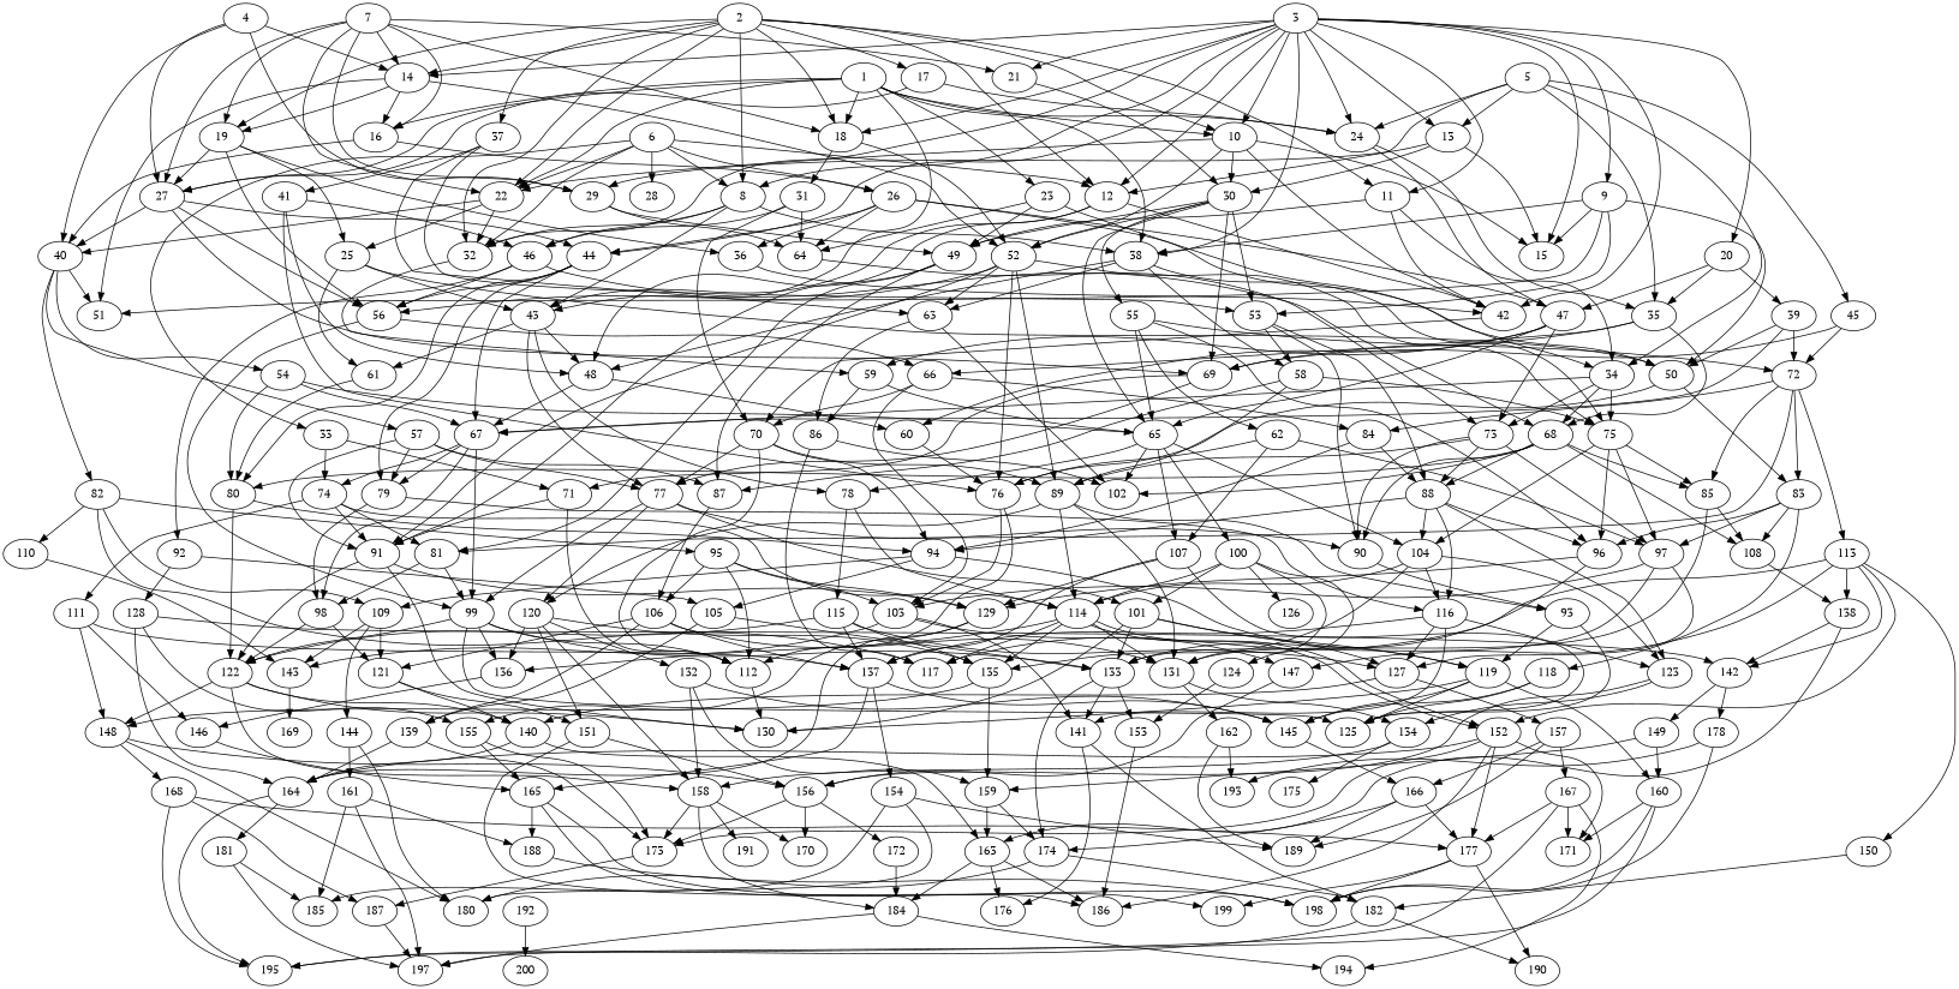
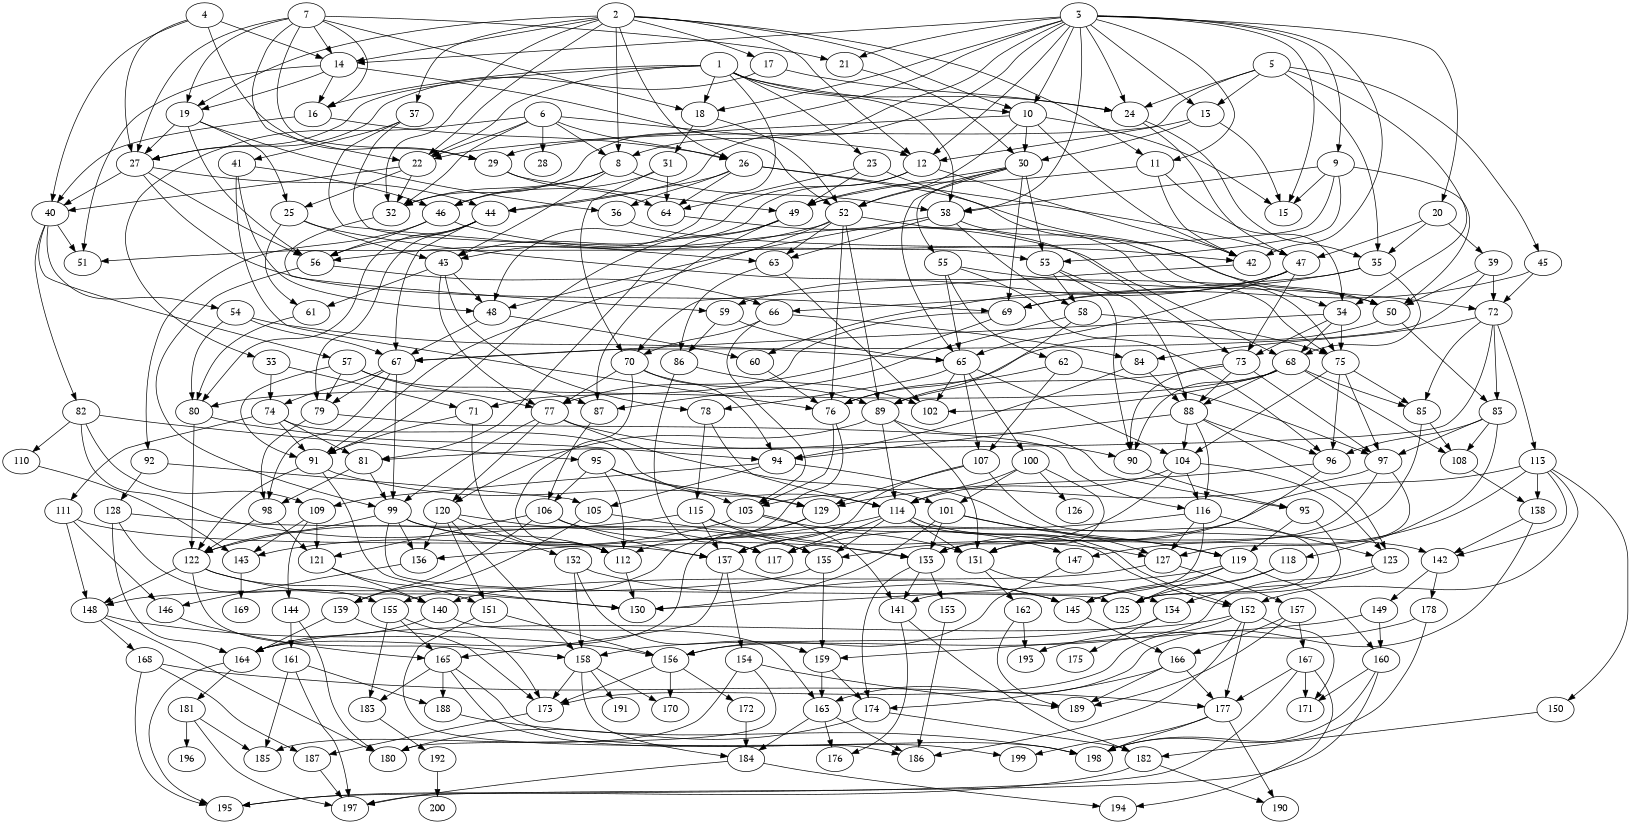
  digraph {
    fontname="PT Serif"
    node [alpha=0.09 fontname="PT Serif"]
    edge [fontname="PT Serif"]
    1 [alpha=0.11]
    10 [alpha=0.15]
    16 [alpha=0.03]
    18
    22 [alpha=0.11]
    23 [alpha=0.04]
    24 [alpha=0.10]
    27 [alpha=0.17]
    38 [alpha=0.14]
    43
    15 [alpha=0.15]
    42 [alpha=0.02]
    30 [alpha=0.17]
    52 [alpha=0.08]
    40 [alpha=0.05]
    26 [alpha=0.11]
    31 [alpha=0.04]
    32 [alpha=0.17]
    25 [alpha=0.14]
    34 [alpha=0.06]
    49
    64 [alpha=0.05]
    35 [alpha=0.18]
    47 [alpha=0.16]
    44 [alpha=0.20]
    56 [alpha=0.07]
    69 [alpha=0.11]
    48 [alpha=0.17]
    75 [alpha=0.01]
    63 [alpha=0.19]
    58 [alpha=0.10]
    61 [alpha=0.04]
    77 [alpha=0.13]
    78 [alpha=0.14]
    70 [alpha=0.14]
    53 [alpha=0.17]
    55 [alpha=0.18]
    65 [alpha=0.05]
    76 [alpha=0.11]
    91 [alpha=0.07]
    89 [alpha=0.13]
    51 [alpha=0.01]
    54 [alpha=0.06]
    57 [alpha=0.14]
    82 [alpha=0.08]
    36 [alpha=0.11]
    50 [alpha=0.17]
    46 [alpha=0.02]
    59 [alpha=0.11]
    67
    68 [alpha=0.17]
    73 [alpha=0.12]
    81 [alpha=0.13]
    87 [alpha=0.10]
    79 [alpha=0.03]
    80 [alpha=0.03]
    66 [alpha=0.06]
    60 [alpha=0.01]
    99 [alpha=0.04]
    71 [alpha=0.19]
    96 [alpha=0.03]
    104
    85 [alpha=0.16]
    97
    102 [alpha=0.04]
    86 [alpha=0.19]
    90
    101 [alpha=0.03]
    120 [alpha=0.13]
    114 [alpha=0.06]
    115
    2 [alpha=0.13]
    8 [alpha=0.08]
    11 [alpha=0.03]
    12 [alpha=0.20]
    14 [alpha=0.01]
    17 [alpha=0.19]
    19 [alpha=0.14]
    37
    41 [alpha=0.00]
    92 [alpha=0.02]
    88 [alpha=0.00]
    3 [alpha=0.06]
    9 [alpha=0.15]
    13 [alpha=0.20]
    20 [alpha=0.18]
    21 [alpha=0.14]
    29 [alpha=0.02]
    39 [alpha=0.10]
    83 [alpha=0.17]
    72 [alpha=0.19]
    94 [alpha=0.15]
    112 [alpha=0.19]
    74 [alpha=0.20]
    98 [alpha=0.17]
    116 [alpha=0.07]
    122 [alpha=0.02]
    4 [alpha=0.17]
    95 [alpha=0.12]
    109 [alpha=0.20]
    110 [alpha=0.20]
    117 [alpha=0.07]
    5 [alpha=0.03]
    45 [alpha=0.00]
    108 [alpha=0.01]
    84 [alpha=0.08]
    103 [alpha=0.07]
    113 [alpha=0.08]
    6 [alpha=0.05]
    28 [alpha=0.08]
    33 [alpha=0.00]
    111 [alpha=0.07]
    7 [alpha=0.13]
    105 [alpha=0.02]
    128 [alpha=0.15]
    118 [alpha=0.20]
    123 [alpha=0.17]
    93 [alpha=0.11]
    62 [alpha=0.03]
    107 [alpha=0.14]
    100 [alpha=0.00]
    129 [alpha=0.14]
    130 [alpha=0.13]
    131
    106 [alpha=0.13]
    133 [alpha=0.05]
    125
    136 [alpha=0.19]
    137 [alpha=0.10]
-   124 [alpha=0.06]
    126 [alpha=0.10]
    135 [alpha=0.15]
    119 [alpha=0.16]
    146 [alpha=0.08]
    148 [alpha=0.13]
    152
    121 [alpha=0.05]
    138 [alpha=0.05]
    127 [alpha=0.03]
    141 [alpha=0.03]
    143 [alpha=0.11]
    147 [alpha=0.11]
    142 [alpha=0.15]
    150 [alpha=0.15]
    144 [alpha=0.00]
    132 [alpha=0.02]
    151 [alpha=0.14]
    158 [alpha=0.00]
    140 [alpha=0.10]
    139 [alpha=0.05]
    155 [alpha=0.03]
    164 [alpha=0.00]
    145 [alpha=0.11]
    134 [alpha=0.01]
    162
    156 [alpha=0.10]
    153 [alpha=0.11]
    174 [alpha=0.08]
    157 [alpha=0.13]
    154 [alpha=0.01]
    165 [alpha=0.13]
    159 [alpha=0.19]
    176 [alpha=0.04]
    182 [alpha=0.04]
    169 [alpha=0.01]
    163 [alpha=0.05]
    160 [alpha=0.10]
    149 [alpha=0.17]
    178 [alpha=0.16]
    173 [alpha=0.16]
    186 [alpha=0.15]
    171 [alpha=0.19]
    177 [alpha=0.02]
    180 [alpha=0.13]
    168 [alpha=0.08]
    170 [alpha=0.10]
    184 [alpha=0.17]
    191 [alpha=0.05]
    161 [alpha=0.08]
    166 [alpha=0.01]
    175 [alpha=0.01]
    189 [alpha=0.03]
    193 [alpha=0.02]
    172 [alpha=0.11]
+   183 [alpha=0.13]
    181 [alpha=0.00]
    195 [alpha=0.17]
    197 [alpha=0.06]
    198 [alpha=0.06]
    167 [alpha=0.06]
    190 [alpha=0.12]
    187 [alpha=0.18]
    185
    188 [alpha=0.02]
    199 [alpha=0.14]
    194 [alpha=0.11]
    192 [alpha=0.05]
+   196 [alpha=0.05]
    200
    1 -> 10
    1 -> 16
    1 -> 18
    1 -> 22
    1 -> 23
    1 -> 24
    1 -> 27
    1 -> 38
    1 -> 43
    10 -> 22
    10 -> 15
    10 -> 42
    10 -> 30
    10 -> 52
    16 -> 40
    16 -> 26
    18 -> 52
    18 -> 31
    22 -> 40
    22 -> 32
    22 -> 25
    23 -> 34
    23 -> 49
    23 -> 64
    24 -> 35
    24 -> 47
    27 -> 40
    27 -> 44
    27 -> 56
    27 -> 69
    38 -> 48
    38 -> 75
    38 -> 63
    38 -> 58
    43 -> 48
    43 -> 61
    43 -> 77
    43 -> 78
    42 -> 70
    30 -> 52
    30 -> 49
    30 -> 69
    30 -> 53
    30 -> 55
    30 -> 65
    52 -> 56
    52 -> 75
    52 -> 63
    52 -> 76
    52 -> 91
    52 -> 89
    40 -> 51
    40 -> 54
    40 -> 57
    40 -> 82
    26 -> 64
    26 -> 47
    26 -> 44
    26 -> 36
    26 -> 50
    31 -> 64
    31 -> 70
    31 -> 46
    32 -> 59
    25 -> 43
    25 -> 61
    25 -> 50
    34 -> 75
    34 -> 67
    34 -> 68
    34 -> 73
    49 -> 91
    49 -> 81
    49 -> 87
    64 -> 73
    35 -> 69
    35 -> 68
    35 -> 66
    47 -> 65
    47 -> 59
    47 -> 73
    47 -> 60
    44 -> 56
    44 -> 67
    44 -> 79
    44 -> 80
    56 -> 66
    56 -> 99
    69 -> 77
    69 -> 71
    48 -> 67
    48 -> 60
    75 -> 96
    75 -> 104
    75 -> 85
    75 -> 97
    63 -> 102
    63 -> 86
    58 -> 75
    58 -> 89
    58 -> 87
    61 -> 80
    77 -> 99
    77 -> 90
    77 -> 101
    77 -> 120
    78 -> 114
    78 -> 115
    70 -> 77
    70 -> 89
    70 -> 94
    70 -> 112
    53 -> 58
    53 -> 90
    53 -> 88
    55 -> 65
    55 -> 96
    55 -> 72
    55 -> 62
    65 -> 78
    65 -> 104
    65 -> 102
    65 -> 107
    65 -> 100
    76 -> 112
    76 -> 103
    91 -> 122
    91 -> 129
    91 -> 130
    89 -> 120
    89 -> 114
    89 -> 93
    89 -> 131
    54 -> 65
    54 -> 67
    54 -> 80
    57 -> 77
    57 -> 91
    57 -> 87
    57 -> 79
    82 -> 95
    82 -> 109
    82 -> 110
    82 -> 117
    36 -> 42
    50 -> 76
    50 -> 83
    46 -> 56
    46 -> 68
    46 -> 92
    59 -> 65
    59 -> 86
    67 -> 79
    67 -> 99
    67 -> 74
    67 -> 98
    68 -> 80
    68 -> 85
    68 -> 102
    68 -> 90
    68 -> 88
    68 -> 108
    73 -> 89
    73 -> 97
    73 -> 90
    73 -> 88
    81 -> 99
    81 -> 98
    87 -> 106
    79 -> 98
    79 -> 116
    80 -> 94
    80 -> 122
    66 -> 70
    66 -> 84
    66 -> 103
    60 -> 76
    99 -> 112
    99 -> 122
    99 -> 133
    99 -> 125
    99 -> 136
    71 -> 91
    71 -> 112
    96 -> 129
    96 -> 133
    104 -> 114
    104 -> 116
    104 -> 123
    104 -> 135
    85 -> 108
    85 -> 131
    97 -> 103
    97 -> 133
    97 -> 127
    86 -> 102
    86 -> 117
    90 -> 93
    101 -> 130
    101 -> 133
    101 -> 119
    101 -> 127
    120 -> 136
    120 -> 135
    120 -> 132
    120 -> 151
    120 -> 158
    114 -> 117
    114 -> 131
    114 -> 136
    114 -> 135
    114 -> 152
    114 -> 152
    115 -> 122
    115 -> 137
    115 -> 135
    115 -> 127
    2 -> 10
-   2 -> 18
+   2 -> 26
    2 -> 22
    2 -> 32
    2 -> 8
    2 -> 11
    2 -> 12
    2 -> 14
    2 -> 17
    2 -> 19
    2 -> 37
    8 -> 38
    8 -> 43
    8 -> 32
    8 -> 46
    11 -> 42
    11 -> 34
    11 -> 49
    12 -> 43
    12 -> 42
    12 -> 48
    14 -> 16
    14 -> 52
    14 -> 51
    14 -> 19
    17 -> 24
    17 -> 27
    19 -> 27
    19 -> 25
    19 -> 56
    19 -> 36
    37 -> 63
    37 -> 53
    37 -> 41
    41 -> 48
    41 -> 76
    41 -> 46
    92 -> 105
    92 -> 128
    88 -> 96
    88 -> 104
    88 -> 94
    88 -> 116
    88 -> 123
    3 -> 10
    3 -> 18
    3 -> 24
    3 -> 38
    3 -> 15
    3 -> 42
    3 -> 32
    3 -> 44
    3 -> 8
    3 -> 11
    3 -> 12
    3 -> 14
    3 -> 9
    3 -> 13
    3 -> 20
    3 -> 21
    9 -> 38
    9 -> 15
    9 -> 53
    9 -> 51
    9 -> 50
    13 -> 15
    13 -> 30
    13 -> 29
    20 -> 35
    20 -> 47
    20 -> 39
    21 -> 30
    29 -> 49
    29 -> 64
    39 -> 50
    39 -> 67
    39 -> 72
    83 -> 96
    83 -> 97
    83 -> 108
    83 -> 118
    72 -> 81
    72 -> 85
    72 -> 83
    72 -> 84
    72 -> 113
    94 -> 109
    94 -> 105
    94 -> 119
    112 -> 130
    74 -> 91
    74 -> 81
    74 -> 114
    74 -> 111
    98 -> 122
    98 -> 121
    116 -> 123
    116 -> 137
    116 -> 127
    116 -> 141
    122 -> 130
    122 -> 148
    122 -> 158
    122 -> 140
    4 -> 27
    4 -> 40
    4 -> 14
    4 -> 29
    95 -> 112
    95 -> 103
    95 -> 129
    95 -> 106
    109 -> 121
    109 -> 143
    109 -> 144
    110 -> 143
    5 -> 24
    5 -> 34
    5 -> 35
    5 -> 12
    5 -> 13
    5 -> 45
    45 -> 69
    45 -> 72
    108 -> 138
    84 -> 88
    84 -> 94
    103 -> 141
    103 -> 143
    103 -> 147
    113 -> 117
    113 -> 152
    113 -> 138
    113 -> 147
    113 -> 142
    113 -> 150
    6 -> 22
    6 -> 26
    6 -> 32
    6 -> 8
    6 -> 12
    6 -> 28
    6 -> 33
    33 -> 71
    33 -> 74
    111 -> 137
    111 -> 146
    111 -> 148
    7 -> 16
    7 -> 18
    7 -> 22
    7 -> 27
    7 -> 14
    7 -> 19
    7 -> 21
    7 -> 29
    105 -> 133
    105 -> 139
    128 -> 142
    128 -> 155
    128 -> 164
    118 -> 125
    118 -> 145
    123 -> 134
    123 -> 156
    93 -> 125
    93 -> 119
    62 -> 76
    62 -> 97
    62 -> 107
    107 -> 129
    107 -> 125
    107 -> 137
    100 -> 101
    100 -> 114
    100 -> 131
-   100 -> 124
    100 -> 126
    129 -> 155
    129 -> 164
    131 -> 134
    131 -> 162
    106 -> 131
    106 -> 137
    106 -> 121
    106 -> 139
    133 -> 141
    133 -> 153
    133 -> 174
    136 -> 146
    137 -> 145
    137 -> 154
    137 -> 165
-   124 -> 153
    135 -> 148
    135 -> 159
    119 -> 130
    119 -> 125
    119 -> 145
    119 -> 160
    146 -> 165
    148 -> 156
    148 -> 180
    148 -> 168
    152 -> 164
    152 -> 173
    152 -> 186
    152 -> 171
    152 -> 177
    121 -> 151
    121 -> 140
    138 -> 142
    138 -> 163
    127 -> 140
    127 -> 157
    141 -> 176
    141 -> 182
    143 -> 169
    147 -> 156
    142 -> 149
    142 -> 178
    150 -> 182
    144 -> 180
    144 -> 161
    132 -> 158
    132 -> 145
    132 -> 159
    151 -> 156
    151 -> 186
    158 -> 173
    158 -> 170
    158 -> 184
    158 -> 191
    140 -> 164
    140 -> 163
    139 -> 164
    139 -> 173
    155 -> 165
    155 -> 173
+   155 -> 183
    164 -> 181
    164 -> 195
    145 -> 166
    134 -> 158
    134 -> 175
    162 -> 189
    162 -> 193
    156 -> 173
    156 -> 170
    156 -> 172
    153 -> 186
    174 -> 182
    174 -> 180
    157 -> 166
    157 -> 189
    157 -> 167
    154 -> 180
    154 -> 189
    154 -> 185
+   165 -> 183
    165 -> 198
    165 -> 188
    165 -> 199
    159 -> 174
    159 -> 163
    182 -> 195
    182 -> 190
    163 -> 176
    163 -> 186
    163 -> 184
    160 -> 171
    160 -> 197
    160 -> 198
    149 -> 159
    149 -> 160
    178 -> 193
    178 -> 198
    173 -> 187
    177 -> 198
    177 -> 190
    177 -> 199
    168 -> 177
    168 -> 195
    168 -> 187
    184 -> 197
    184 -> 194
    161 -> 197
    161 -> 185
    161 -> 188
    166 -> 174
    166 -> 177
    166 -> 189
    172 -> 184
+   183 -> 192
    181 -> 197
    181 -> 185
+   181 -> 196
    167 -> 171
    167 -> 177
    167 -> 195
    167 -> 194
    187 -> 197
    188 -> 198
    192 -> 200
  }
